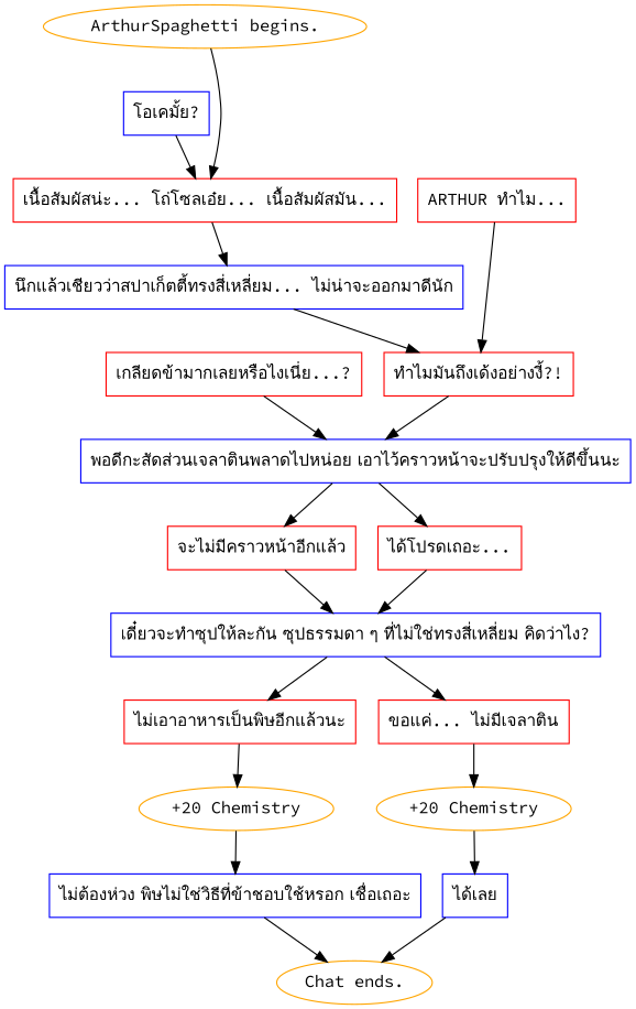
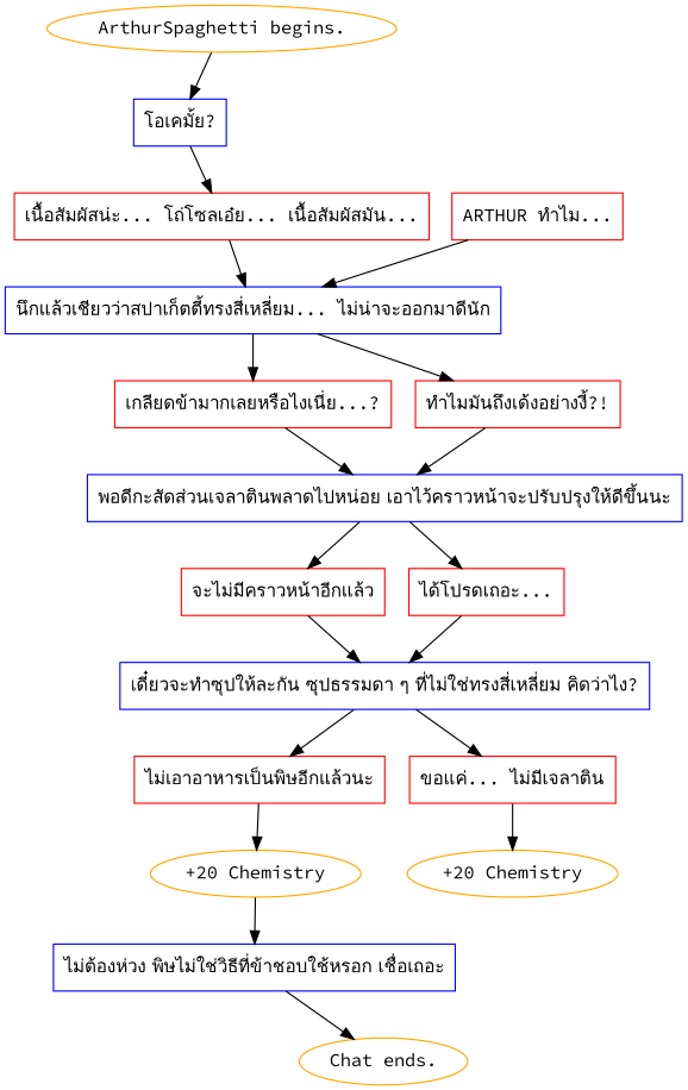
  digraph {
    fontname="Source Code Pro"
    node [color=red fontname="Source Code Pro" shape=box]
    edge [fontname="Source Code Pro"]
    "ArthurSpaghetti begins." [color=orange shape=""]
    n2 [color=blue label="โอเคมั้ย?"]
    n3 [label="เนื้อสัมผัสน่ะ... โถ่โซลเอ๋ย... เนื้อสัมผัสมัน..."]
    n4 [label="ARTHUR ทำไม..."]
    n5 [color=blue label="นึกแล้วเชียวว่าสปาเก็ตตี้ทรงสี่เหลี่ยม... ไม่น่าจะออกมาดีนัก"]
    n6 [label="ทำไมมันถึงเด้งอย่างงี้?!"]
    n7 [label="เกลียดข้ามากเลยหรือไงเนี่ย...?"]
    n8 [color=blue label="พอดีกะสัดส่วนเจลาตินพลาดไปหน่อย เอาไว้คราวหน้าจะปรับปรุงให้ดีขึ้นนะ"]
    n9 [label="จะไม่มีคราวหน้าอีกแล้ว"]
    n10 [label="ได้โปรดเถอะ..."]
    n11 [color=blue label="เดี๋ยวจะทำซุปให้ละกัน ซุปธรรมดา ๆ ที่ไม่ใช่ทรงสี่เหลี่ยม คิดว่าไง?"]
    n12 [label="ไม่เอาอาหารเป็นพิษอีกแล้วนะ"]
    n13 [label="ขอแค่... ไม่มีเจลาติน"]
    n14 [color=orange label="+20 Chemistry" shape=""]
    n15 [color=orange label="+20 Chemistry" shape=""]
    n16 [color=blue label="ไม่ต้องห่วง พิษไม่ใช่วิธีที่ข้าชอบใช้หรอก เชื่อเถอะ"]
-   n17 [color=blue label="ได้เลย"]
    "Chat ends." [color=orange shape=""]
-   "ArthurSpaghetti begins." -> n3
+   "ArthurSpaghetti begins." -> n2
    n2 -> n3
    n3 -> n5
-   n4 -> n6
+   n4 -> n5
    n5 -> n6
+   n5 -> n7
    n6 -> n8
    n7 -> n8
    n8 -> n9
    n8 -> n10
    n9 -> n11
    n10 -> n11
    n11 -> n12
    n11 -> n13
    n12 -> n14
    n13 -> n15
    n14 -> n16
-   n15 -> n17
    n16 -> "Chat ends."
-   n17 -> "Chat ends."
  }
